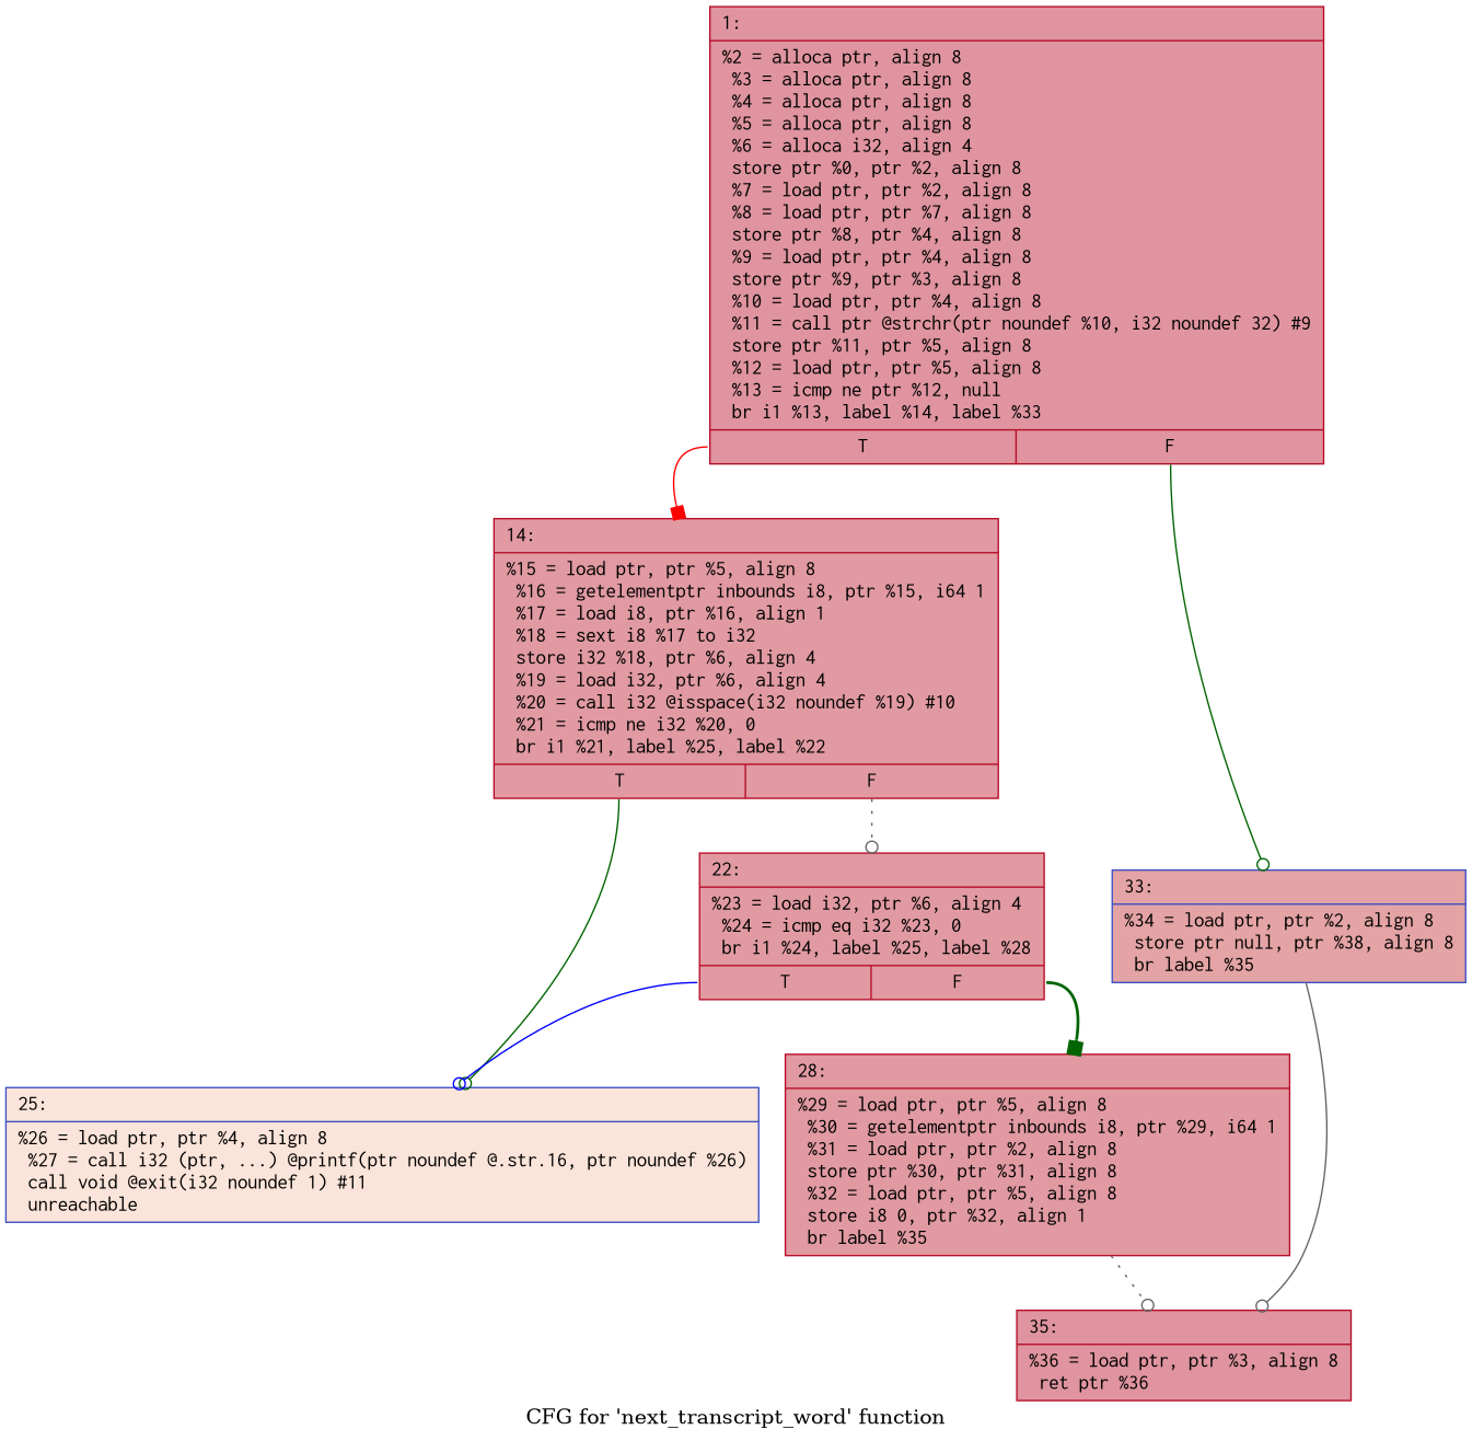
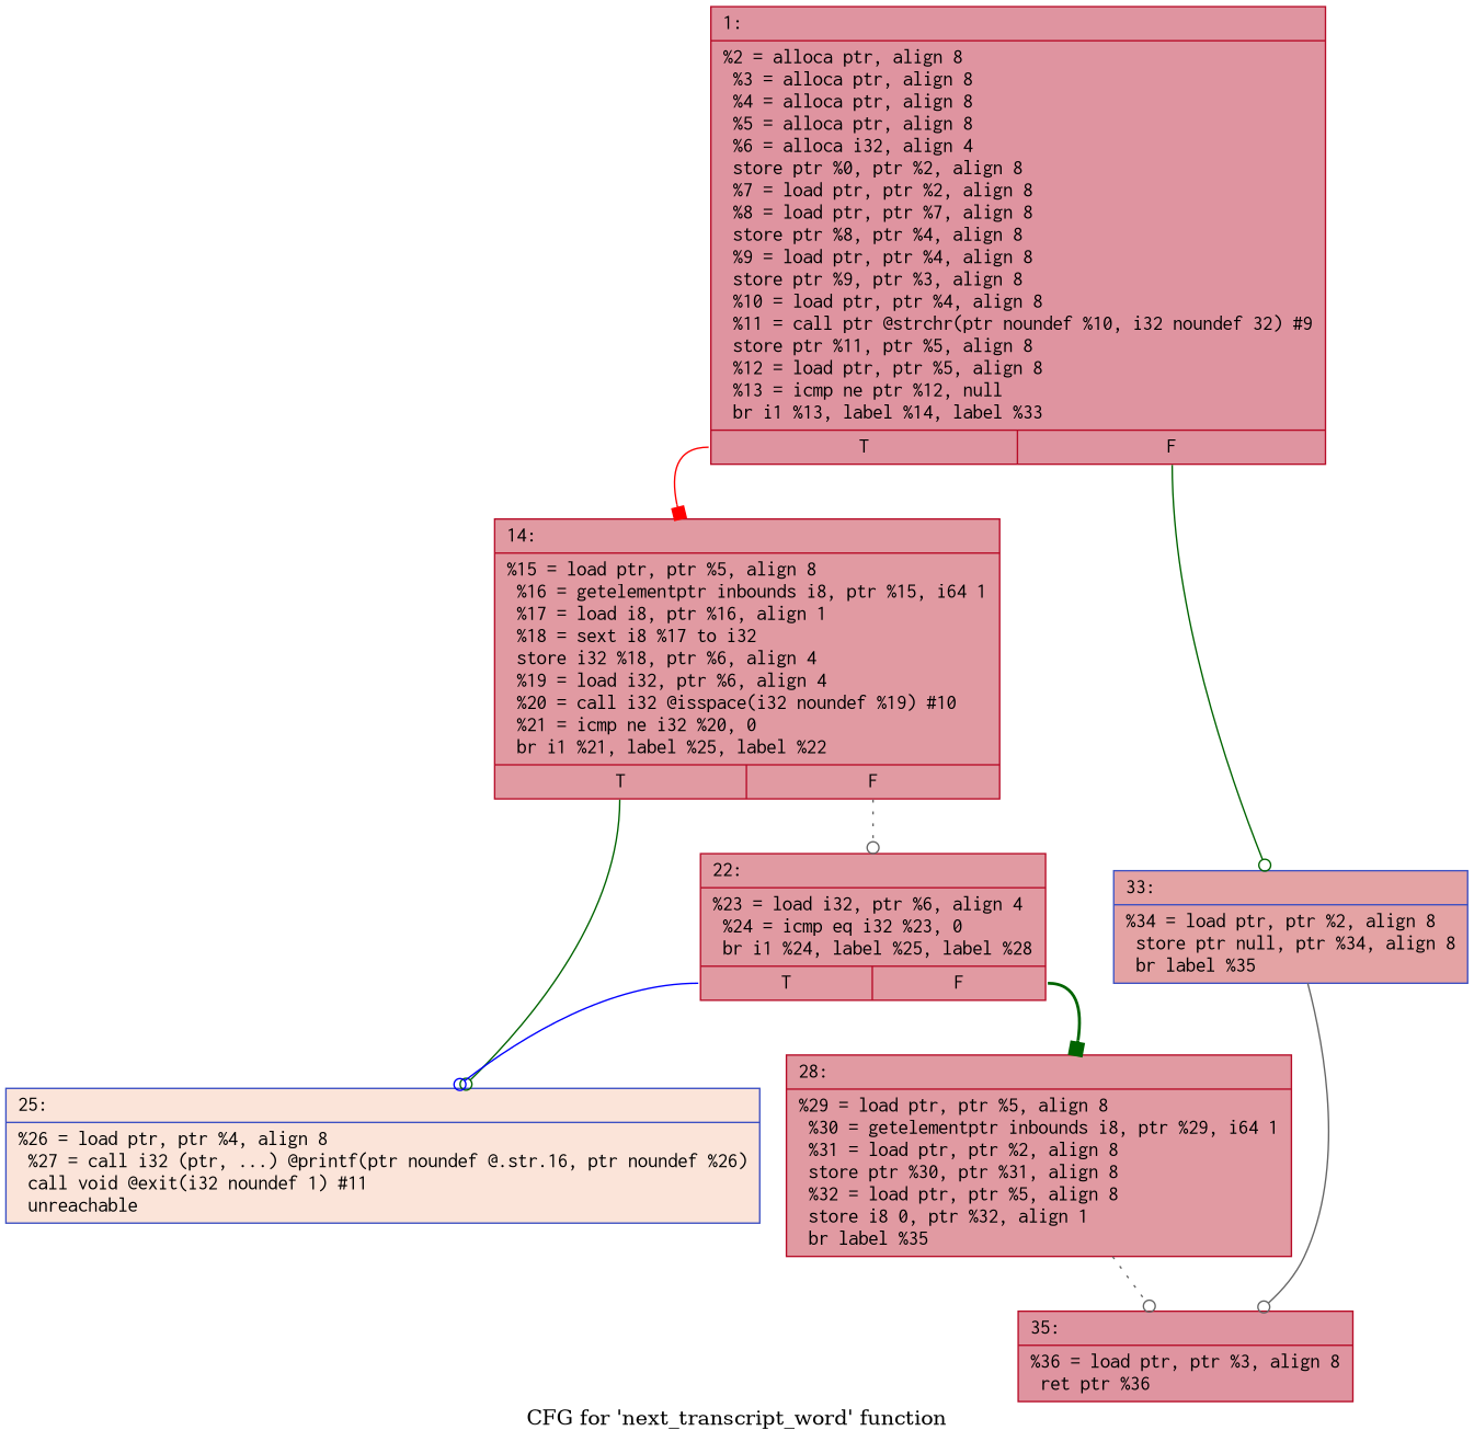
  digraph {
    label="CFG for 'next_transcript_word' function"
    node [color="#b70d28ff" fillcolor="#bb1b2c70" fontname=Courier shape=record style=filled]
    edge [tailport=s0 color=darkgreen style=solid arrowhead=odot]
    n1 [fillcolor="#b70d2870" label="{1:\l|  %2 = alloca ptr, align 8\l  %3 = alloca ptr, align 8\l  %4 = alloca ptr, align 8\l  %5 = alloca ptr, align 8\l  %6 = alloca i32, align 4\l  store ptr %0, ptr %2, align 8\l  %7 = load ptr, ptr %2, align 8\l  %8 = load ptr, ptr %7, align 8\l  store ptr %8, ptr %4, align 8\l  %9 = load ptr, ptr %4, align 8\l  store ptr %9, ptr %3, align 8\l  %10 = load ptr, ptr %4, align 8\l  %11 = call ptr @strchr(ptr noundef %10, i32 noundef 32) #9\l  store ptr %11, ptr %5, align 8\l  %12 = load ptr, ptr %5, align 8\l  %13 = icmp ne ptr %12, null\l  br i1 %13, label %14, label %33\l|{<s0>T|<s1>F}}"]
    n2 [label="{14:\l|  %15 = load ptr, ptr %5, align 8\l  %16 = getelementptr inbounds i8, ptr %15, i64 1\l  %17 = load i8, ptr %16, align 1\l  %18 = sext i8 %17 to i32\l  store i32 %18, ptr %6, align 4\l  %19 = load i32, ptr %6, align 4\l  %20 = call i32 @isspace(i32 noundef %19) #10\l  %21 = icmp ne i32 %20, 0\l  br i1 %21, label %25, label %22\l|{<s0>T|<s1>F}}"]
-   n3 [color="#3d50c3ff" fillcolor="#c32e3170" label="{33:\l|  %34 = load ptr, ptr %2, align 8\l  store ptr null, ptr %38, align 8\l  br label %35\l}"]
+   n3 [color="#3d50c3ff" fillcolor="#c32e3170" label="{33:\l|  %34 = load ptr, ptr %2, align 8\l  store ptr null, ptr %34, align 8\l  br label %35\l}"]
    n4 [color="#3d50c3ff" fillcolor="#f5c1a970" label="{25:\l|  %26 = load ptr, ptr %4, align 8\l  %27 = call i32 (ptr, ...) @printf(ptr noundef @.str.16, ptr noundef %26)\l  call void @exit(i32 noundef 1) #11\l  unreachable\l}"]
    n5 [label="{22:\l|  %23 = load i32, ptr %6, align 4\l  %24 = icmp eq i32 %23, 0\l  br i1 %24, label %25, label %28\l|{<s0>T|<s1>F}}"]
    n6 [fillcolor="#b70d2870" label="{35:\l|  %36 = load ptr, ptr %3, align 8\l  ret ptr %36\l}"]
    n7 [label="{28:\l|  %29 = load ptr, ptr %5, align 8\l  %30 = getelementptr inbounds i8, ptr %29, i64 1\l  %31 = load ptr, ptr %2, align 8\l  store ptr %30, ptr %31, align 8\l  %32 = load ptr, ptr %5, align 8\l  store i8 0, ptr %32, align 1\l  br label %35\l}"]
    n1 -> n2 [color=red arrowhead=box]
    n1 -> n3 [tailport=s1]
    n2 -> n4
    n2 -> n5 [tailport=s1 color=gray40 style=dotted]
    n3 -> n6 [color=gray40 tailport=""]
    n5 -> n4 [color=blue]
    n5 -> n7 [tailport=s1 style=bold arrowhead=box]
    n7 -> n6 [color=gray40 style=dotted tailport=""]
  }
